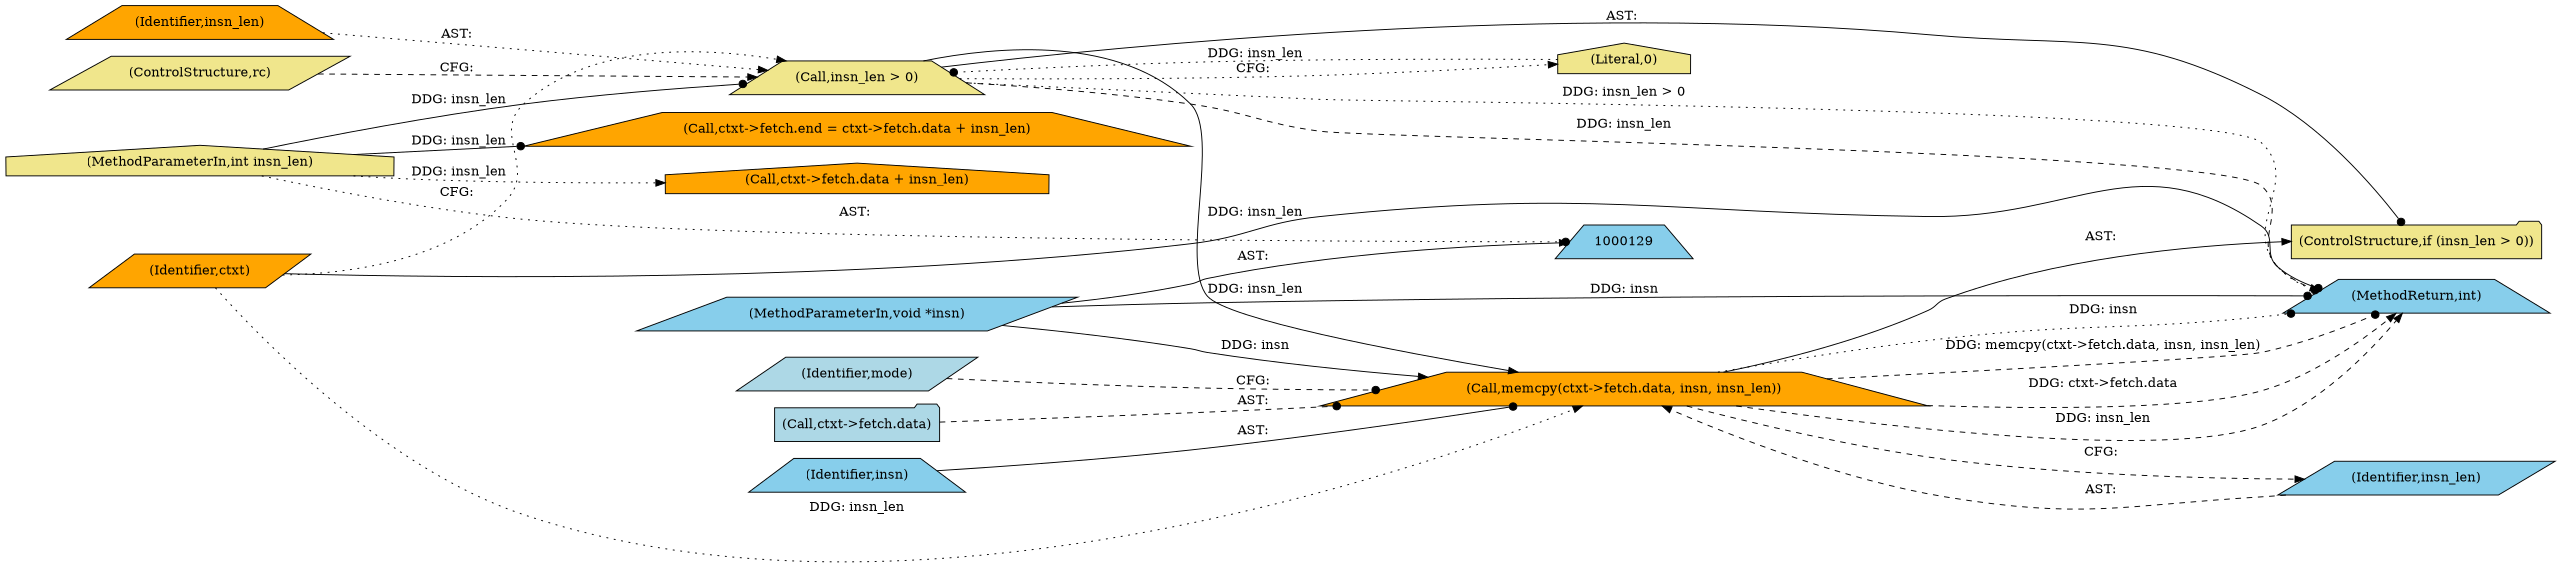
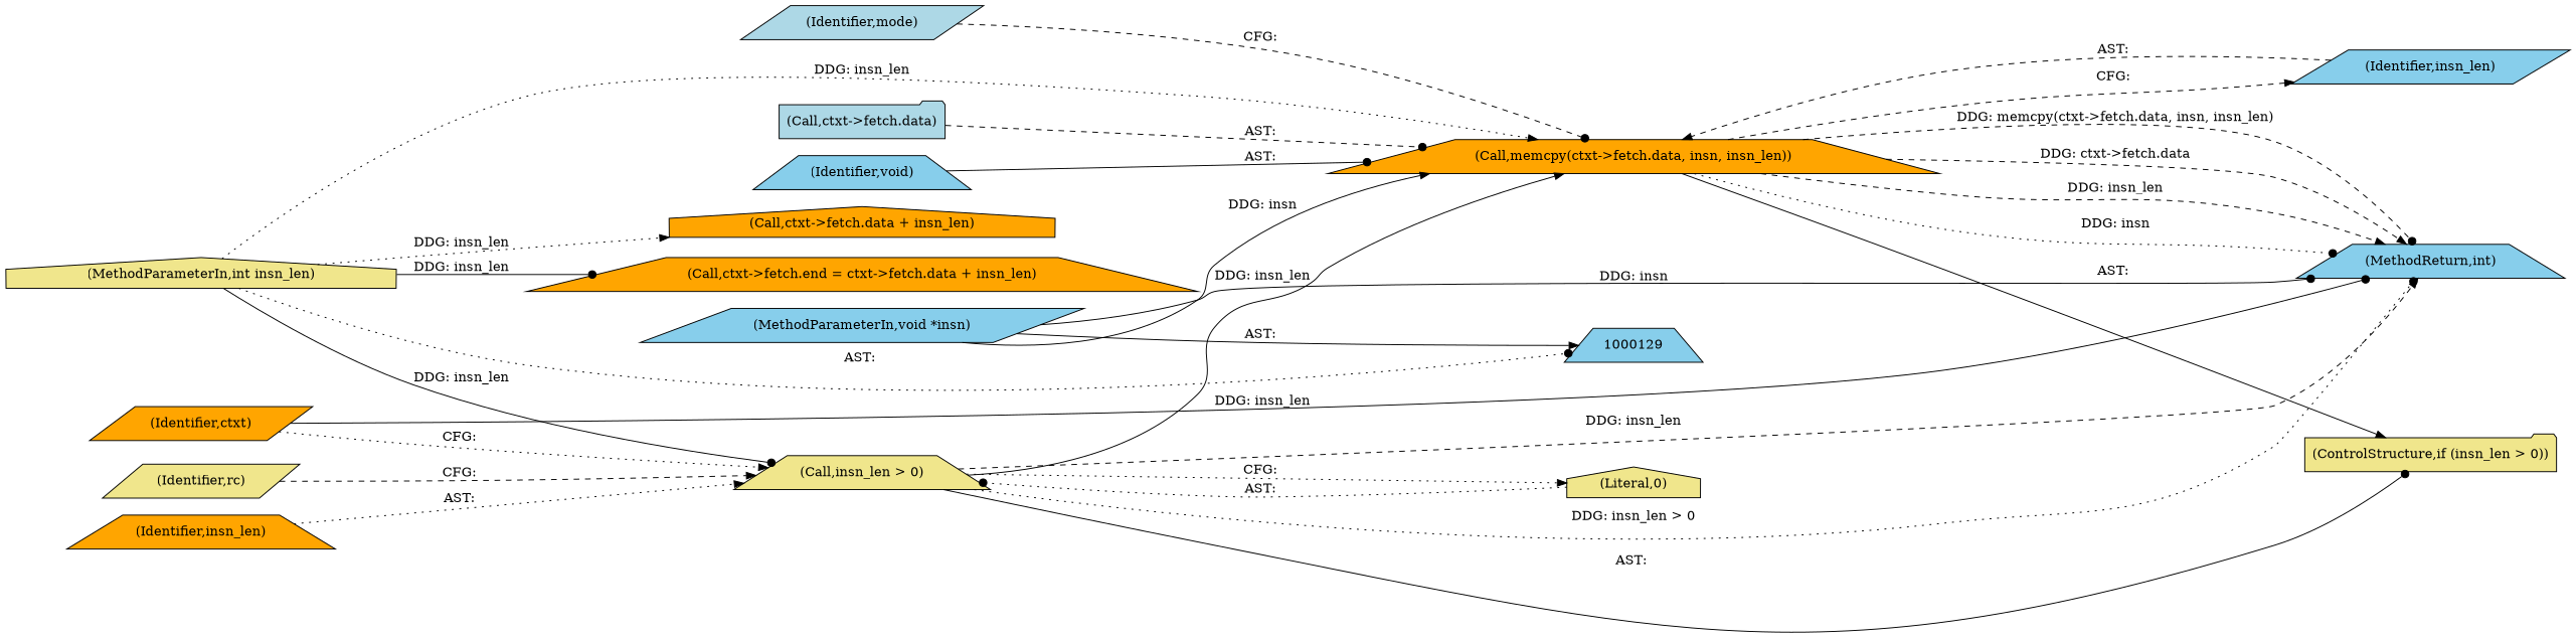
  digraph {
    rankdir=LR
    node [fillcolor=orange shape=trapezium style=filled]
    edge [arrowhead=normal style=solid]
    n1 [label="(Call,memcpy(ctxt->fetch.data, insn, insn_len))"]
    n2 [fillcolor=khaki label="(ControlStructure,if (insn_len > 0))" shape=folder]
    n3 [fillcolor=skyblue label="(Identifier,insn_len)" shape=parallelogram]
    n4 [fillcolor=skyblue label="(MethodReturn,int)"]
    n5 [fillcolor=skyblue label="(MethodParameterIn,void *insn)" shape=parallelogram]
    1000129 [fillcolor=skyblue]
    n7 [fillcolor=khaki label="(Call,insn_len > 0)"]
    n8 [fillcolor=khaki label="(Literal,0)" shape=house]
    n9 [fillcolor=khaki label="(MethodParameterIn,int insn_len)" shape=house]
    n10 [label="(Call,ctxt->fetch.end = ctxt->fetch.data + insn_len)"]
    n11 [label="(Call,ctxt->fetch.data + insn_len)" shape=house]
    n12 [label="(Identifier,ctxt)" shape=parallelogram]
-   n13 [fillcolor=khaki label="(ControlStructure,rc)" shape=parallelogram]
+   n13 [fillcolor=khaki label="(Identifier,rc)" shape=parallelogram]
    n14 [label="(Identifier,insn_len)"]
    n15 [fillcolor=lightblue label="(Identifier,mode)" shape=parallelogram]
    n16 [fillcolor=lightblue label="(Call,ctxt->fetch.data)" shape=folder]
-   n17 [fillcolor=skyblue label="(Identifier,insn)"]
+   n17 [fillcolor=skyblue label="(Identifier,void)"]
    n1 -> n2 [label="AST: "]
    n1 -> n3 [label="CFG: " style=dashed]
    n1 -> n4 [arrowhead=dot label="DDG: memcpy(ctxt->fetch.data, insn, insn_len)" style=dashed]
    n1 -> n4 [label="DDG: ctxt->fetch.data" style=dashed]
    n1 -> n4 [label="DDG: insn_len" style=dashed]
    n1 -> n4 [arrowhead=dot label="DDG: insn" style=dotted]
    n3 -> n1 [label="AST: " style=dashed]
    n5 -> n1 [label="DDG: insn"]
    n5 -> n4 [arrowhead=dot label="DDG: insn"]
    n5 -> 1000129 [label="AST: "]
    n7 -> n1 [label="DDG: insn_len"]
    n7 -> n2 [arrowhead=dot label="AST: "]
    n7 -> n4 [arrowhead=dot label="DDG: insn_len > 0" style=dotted]
    n7 -> n4 [label="DDG: insn_len" style=dashed]
    n7 -> n8 [label="CFG: " style=dotted]
-   n8 -> n7 [arrowhead=dot label="DDG: insn_len" style=dotted]
-   n12 -> n1 [label="DDG: insn_len" style=dotted]
+   n8 -> n7 [arrowhead=dot label="AST: " style=dotted]
+   n9 -> n1 [label="DDG: insn_len" style=dotted]
    n9 -> 1000129 [arrowhead=dot label="AST: " style=dotted]
    n9 -> n7 [arrowhead=dot label="DDG: insn_len"]
    n9 -> n10 [arrowhead=dot label="DDG: insn_len"]
    n9 -> n11 [label="DDG: insn_len" style=dotted]
    n12 -> n4 [arrowhead=dot label="DDG: insn_len"]
    n12 -> n7 [label="CFG: " style=dotted]
    n13 -> n7 [label="CFG: " style=dashed]
    n14 -> n7 [label="AST: " style=dotted]
    n15 -> n1 [arrowhead=dot label="CFG: " style=dashed]
    n16 -> n1 [arrowhead=dot label="AST: " style=dashed]
    n17 -> n1 [arrowhead=dot label="AST: "]
  }
